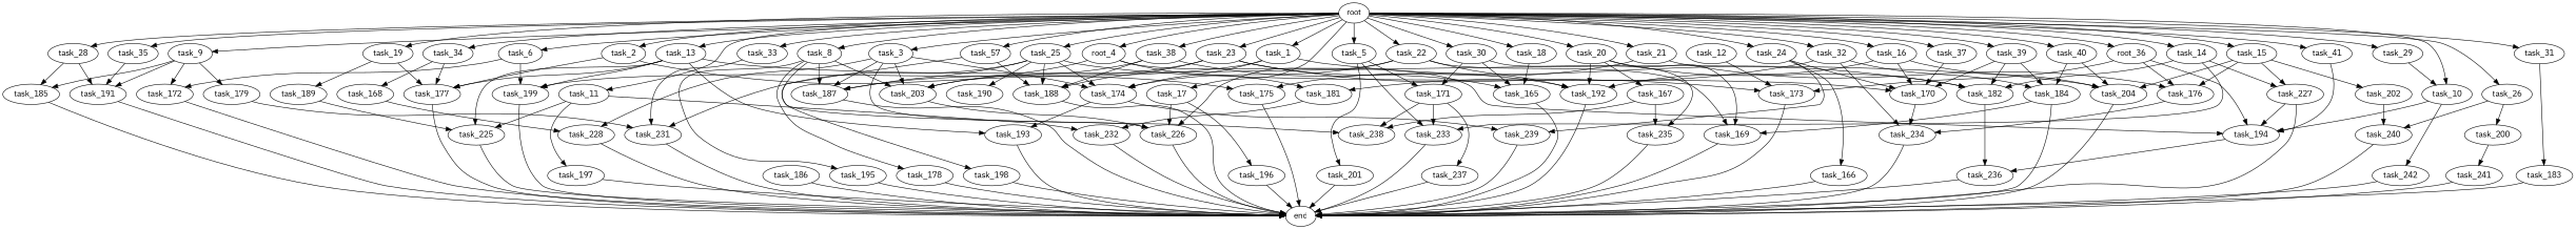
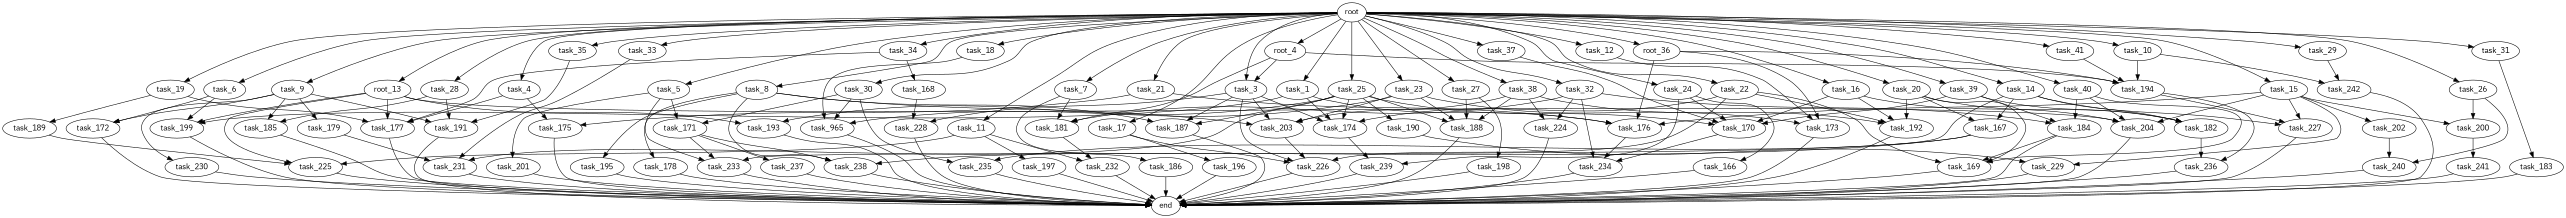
  digraph {
    fontname="IBM Plex Sans"
    node [fontname="IBM Plex Sans"]
    edge [fontname="IBM Plex Sans"]
    root
    task_1
-   task_2
+   task_2 [label=task_4]
    task_3
    n5 [label=root_4]
    task_5
    task_6
+   task_7
    task_8
    task_9
    task_10
    task_11
    task_12
-   task_13
+   task_13 [label=root_13]
    task_14
    task_15
    task_16
    task_17
    task_18
    task_19
    task_20
    task_21
    task_22
    task_23
    task_24
    task_25
    task_26
-   task_27 [label=task_57]
+   task_27
    task_28
    task_29
    task_30
    task_31
    task_32
    task_33
    task_34
    task_35
    n37 [label=root_36]
    task_37
    task_38
    task_39
    task_40
    task_41
    task_174
    task_182
    task_199
    task_175
    task_177
    task_187
    task_203
    task_226
    task_228
    task_181
    task_194
    task_171
    task_201
    task_233
    task_172
    task_186
    task_178
    task_195
    task_238
    task_179
    task_185
    task_191
+   task_230
    task_242
    task_197
    task_225
    task_232
    task_173
    task_193
    task_204
    task_167
    task_227
    task_176
    task_200
    task_202
+   task_229
    task_170
    task_192
    task_196
-   task_165
+   task_165 [label=task_965]
    task_189
    task_169
    task_188
    task_166
    task_239
    task_190
    task_231
    task_240
    task_198
    task_235
    task_183
    task_184
+   task_224
    task_234
    task_168
    task_236
    end
    task_237
    task_241
    root -> task_1
    root -> task_2
    root -> task_3
    root -> n5
    root -> task_5
    root -> task_6
+   root -> task_7
    root -> task_8
    root -> task_9
    root -> task_10
    root -> task_11
+   root -> task_12
    root -> task_13
    root -> task_14
    root -> task_15
    root -> task_16
    root -> task_17
    root -> task_18
    root -> task_19
    root -> task_20
    root -> task_21
    root -> task_22
    root -> task_23
    root -> task_24
    root -> task_25
    root -> task_26
    root -> task_27
    root -> task_28
    root -> task_29
    root -> task_30
    root -> task_31
    root -> task_32
    root -> task_33
    root -> task_34
    root -> task_35
    root -> n37
    root -> task_37
    root -> task_38
    root -> task_39
    root -> task_40
    root -> task_41
    task_1 -> task_174
-   task_1 -> task_182
+   task_1 -> task_176
    task_1 -> task_199
    task_2 -> task_175
    task_2 -> task_177
    task_3 -> task_174
    task_3 -> task_187
    task_3 -> task_203
    task_3 -> task_226
    task_3 -> task_228
-   n5 -> task_187
+   n5 -> task_3
    n5 -> task_181
    n5 -> task_194
    task_5 -> task_171
    task_5 -> task_201
    task_5 -> task_233
    task_6 -> task_199
    task_6 -> task_172
+   task_7 -> task_181
+   task_7 -> task_186
    task_8 -> task_187
    task_8 -> task_203
    task_8 -> task_178
    task_8 -> task_195
    task_8 -> task_238
    task_9 -> task_172
    task_9 -> task_179
    task_9 -> task_185
    task_9 -> task_191
+   task_9 -> task_230
    task_10 -> task_194
    task_10 -> task_242
    task_11 -> task_197
    task_11 -> task_225
    task_11 -> task_232
    task_12 -> task_173
    task_13 -> task_199
    task_13 -> task_177
    task_13 -> task_225
    task_13 -> task_193
    task_13 -> task_204
    task_14 -> task_182
    task_14 -> task_233
+   task_14 -> task_167
    task_14 -> task_227
    task_15 -> task_204
    task_15 -> task_227
    task_15 -> task_176
+   task_15 -> task_200
    task_15 -> task_202
+   task_15 -> task_229
    task_16 -> task_204
    task_16 -> task_170
    task_16 -> task_192
    task_17 -> task_226
    task_17 -> task_196
    task_18 -> task_165
    task_19 -> task_177
    task_19 -> task_189
    task_20 -> task_182
    task_20 -> task_167
    task_20 -> task_192
    task_20 -> task_169
    task_21 -> task_175
    task_21 -> task_176
    task_22 -> task_174
    task_22 -> task_226
    task_22 -> task_192
    task_22 -> task_169
    task_23 -> task_203
    task_23 -> task_173
    task_23 -> task_165
    task_23 -> task_188
    task_24 -> task_170
    task_24 -> task_166
    task_24 -> task_239
    task_25 -> task_174
    task_25 -> task_187
-   task_174 -> task_193
+   task_25 -> task_193
    task_25 -> task_170
    task_25 -> task_188
    task_25 -> task_190
    task_25 -> task_231
    task_26 -> task_200
    task_26 -> task_240
    task_27 -> task_188
    task_27 -> task_198
    task_28 -> task_185
    task_28 -> task_191
-   task_29 -> task_10
+   task_29 -> task_242
    task_30 -> task_171
    task_30 -> task_165
    task_30 -> task_235
    task_31 -> task_183
    task_32 -> task_181
    task_32 -> task_184
+   task_32 -> task_224
    task_32 -> task_234
    task_33 -> task_231
    task_34 -> task_177
    task_34 -> task_168
    task_35 -> task_191
    n37 -> task_194
    n37 -> task_173
    n37 -> task_176
    task_37 -> task_170
    task_38 -> task_203
    task_38 -> task_192
    task_38 -> task_188
+   task_38 -> task_224
    task_39 -> task_182
    task_39 -> task_170
    task_39 -> task_184
    task_40 -> task_204
+   task_40 -> task_169
    task_40 -> task_184
    task_41 -> task_194
    task_174 -> task_239
    task_182 -> task_236
    task_199 -> end
    task_175 -> end
    task_177 -> end
    task_187 -> end
    task_203 -> task_226
    task_226 -> end
    task_228 -> end
    task_181 -> task_232
-   task_227 -> task_194
+   task_194 -> task_227
    task_194 -> task_236
    task_171 -> task_233
    task_171 -> task_238
    task_171 -> task_237
    task_201 -> end
    task_233 -> end
    task_172 -> end
    task_186 -> end
    task_178 -> end
    task_195 -> end
+   task_238 -> end
    task_179 -> task_231
    task_185 -> end
    task_191 -> end
+   task_230 -> end
    task_242 -> end
    task_197 -> end
    task_225 -> end
    task_232 -> end
    task_173 -> end
    task_193 -> end
    task_204 -> end
    task_167 -> task_238
    task_167 -> task_235
    task_227 -> end
    task_176 -> task_234
    task_200 -> task_241
    task_202 -> task_240
+   task_229 -> end
    task_170 -> task_234
    task_192 -> end
    task_196 -> end
    task_165 -> end
    task_189 -> task_225
    task_169 -> end
    task_188 -> end
    task_166 -> end
    task_239 -> end
+   task_190 -> task_229
    task_231 -> end
    task_240 -> end
    task_198 -> end
    task_235 -> end
    task_183 -> end
    task_184 -> task_169
    task_184 -> end
+   task_224 -> end
    task_234 -> end
    task_168 -> task_228
    task_236 -> end
    task_237 -> end
    task_241 -> end
  }
